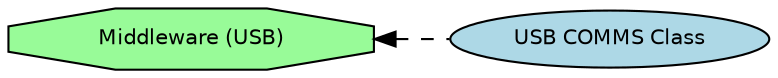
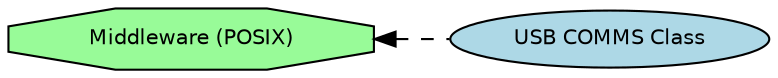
  digraph {
    rankdir=LR
    node [color=black fontname=Helvetica fontsize=10 style=filled]
-   n1 [fillcolor=palegreen height=0.2 label="Middleware (USB)" shape=octagon width=0.4]
+   n1 [fillcolor=palegreen height=0.2 label="Middleware (POSIX)" shape=octagon width=0.4]
    n2 [fillcolor=lightblue fontcolor=black height=0.2 label="USB COMMS Class" shape=ellipse width=0.4]
    n1 -> n2 [dir=back fontname=Helvetica fontsize=10 labelfontname=Helvetica labelfontsize=10 shape=plaintext style=dashed]
  }
